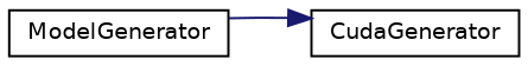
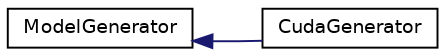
  digraph {
    rankdir=LR
    node [color=black fillcolor=white fontname=Helvetica fontsize=10 shape=record style=filled]
    n1 [height=0.2 label=ModelGenerator width=0.4]
    n2 [height=0.2 label=CudaGenerator width=0.4]
-   n2 -> n1 [color=midnightblue dir=back fontname=Helvetica fontsize=10 labelfontname=Helvetica labelfontsize=10 style=solid]
+   n1 -> n2 [color=midnightblue dir=back fontname=Helvetica fontsize=10 labelfontname=Helvetica labelfontsize=10 style=solid]
  }
